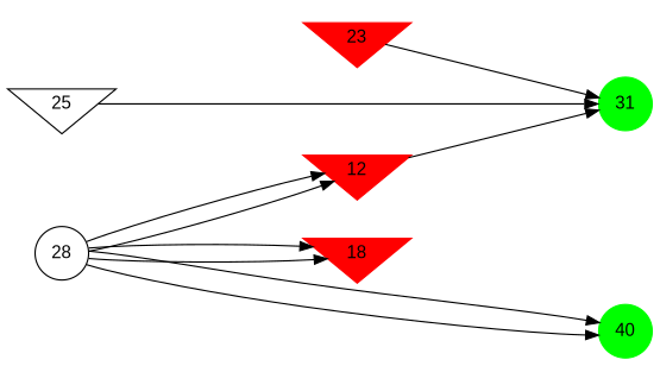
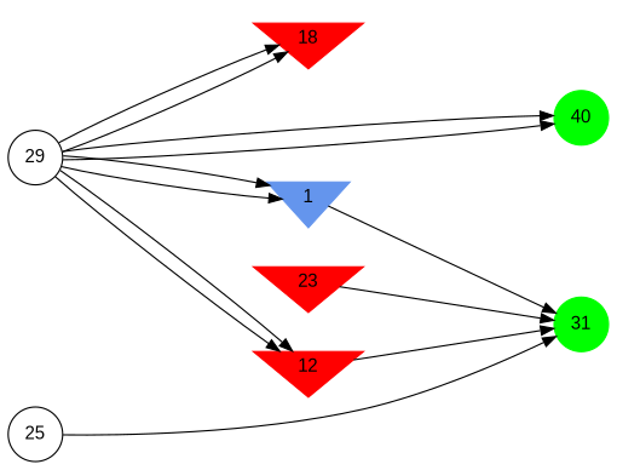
  digraph {
    fontname="Liberation Sans"
    rankdir=LR
    ranksep=2.0
    node [color=red fontname="Liberation Sans" shape=invtriangle style=filled]
    edge [fontname="Liberation Sans"]
+   1 [color=cornflowerblue]
    12
    18
    23
-   25 [color=black style=""]
-   28 [color=black shape=circle style=""]
+   25 [color=black shape=circle style=""]
+   28 [color=black shape=circle label=29 style=""]
    n7 [color=green label=40 shape=circle]
    31 [color=green shape=circle]
    subgraph sub_1 {
      rank=same
+     1
      12
      18
      23
    }
    subgraph sub_2 {
      rank=same
      25
      28
    }
    subgraph sub_3 {
      rank=same
      n7
      31
    }
+   1 -> 31
    12 -> 31
    23 -> 31
    25 -> 31
+   28 -> 1
+   28 -> 1
    28 -> 12
    28 -> 12
    28 -> 18
    28 -> 18
    28 -> n7
    28 -> n7
  }
